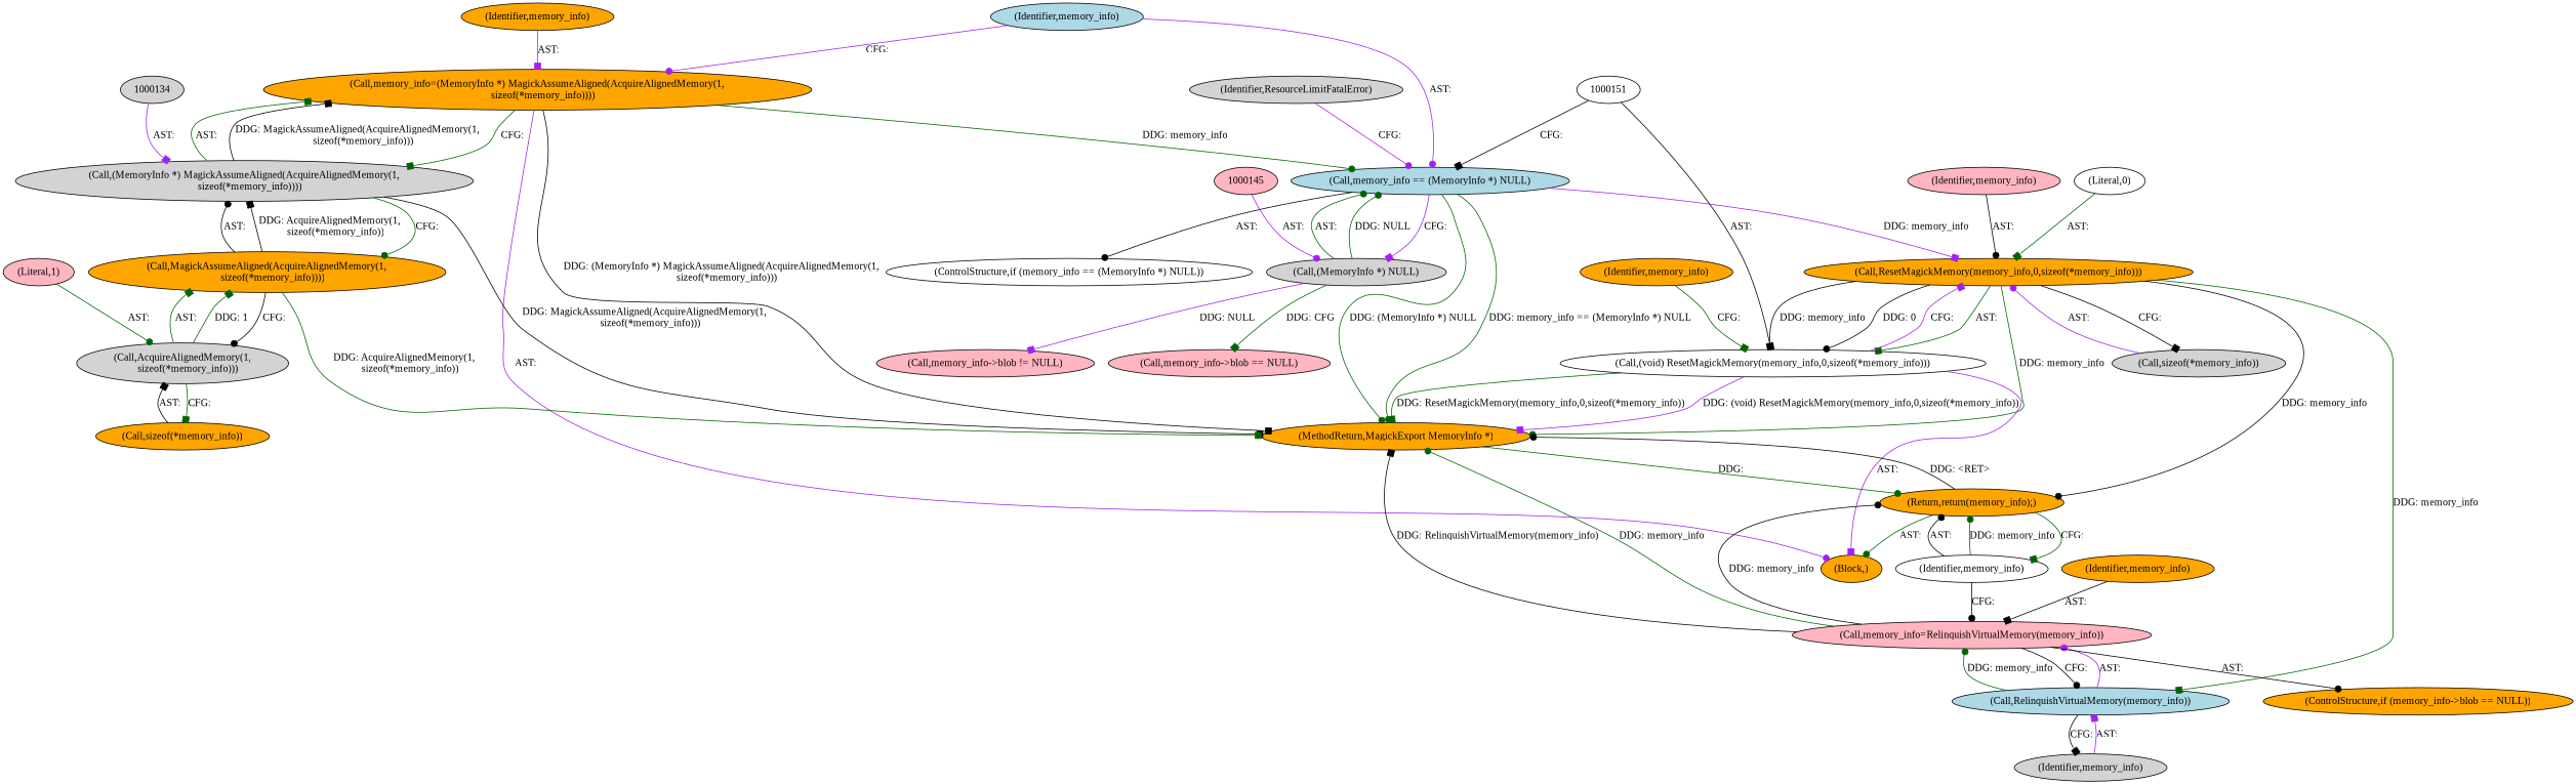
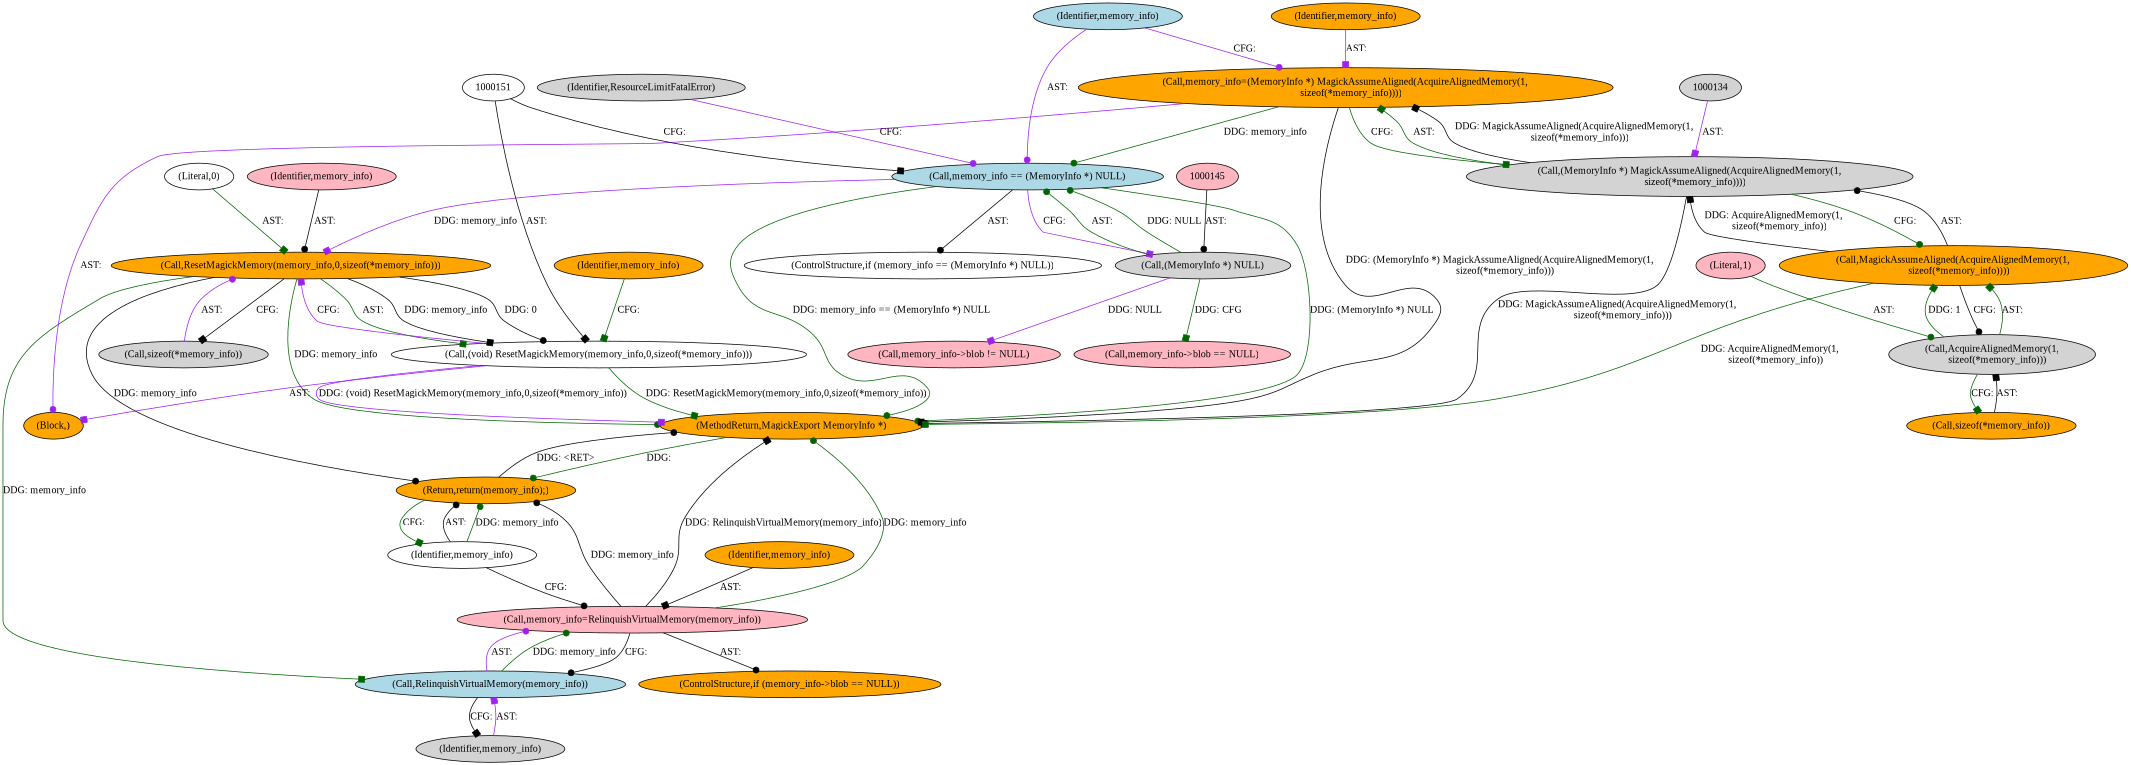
  digraph {
    fontname="Liberation Serif"
    node [fillcolor=orange fontname="Liberation Serif" style=filled]
    edge [arrowhead=box color=darkgreen fontname="Liberation Serif"]
    n1 [fillcolor=lightblue label="(Call,memory_info == (MemoryInfo *) NULL)"]
    n2 [fillcolor=lightgrey label="(Call,(MemoryInfo *) NULL)"]
    n3 [label="(Call,ResetMagickMemory(memory_info,0,sizeof(*memory_info)))"]
    n4 [fillcolor=white label="(ControlStructure,if (memory_info == (MemoryInfo *) NULL))"]
    n5 [label="(MethodReturn,MagickExport MemoryInfo *)"]
    n6 [fillcolor=lightpink label="(Call,memory_info->blob == NULL)"]
    n7 [fillcolor=lightpink label="(Call,memory_info->blob != NULL)"]
    n8 [fillcolor=white label="(Call,(void) ResetMagickMemory(memory_info,0,sizeof(*memory_info)))"]
    n9 [fillcolor=lightblue label="(Call,RelinquishVirtualMemory(memory_info))"]
    n10 [label="(Return,return(memory_info);)"]
    n11 [fillcolor=lightgrey label="(Call,sizeof(*memory_info))"]
    n12 [label="(Call,memory_info=(MemoryInfo *) MagickAssumeAligned(AcquireAlignedMemory(1,\n    sizeof(*memory_info))))"]
    n13 [fillcolor=lightgrey label="(Call,(MemoryInfo *) MagickAssumeAligned(AcquireAlignedMemory(1,\n    sizeof(*memory_info))))"]
    n14 [label="(Block,)"]
    n15 [label="(Call,MagickAssumeAligned(AcquireAlignedMemory(1,\n    sizeof(*memory_info))))"]
    n16 [fillcolor=lightgrey label="(Call,AcquireAlignedMemory(1,\n    sizeof(*memory_info)))"]
    n17 [label="(Call,sizeof(*memory_info))"]
    n18 [fillcolor=lightpink label="(Call,memory_info=RelinquishVirtualMemory(memory_info))"]
    n19 [fillcolor=lightgrey label="(Identifier,memory_info)"]
    n20 [fillcolor=white label="(Identifier,memory_info)"]
    n21 [label="(ControlStructure,if (memory_info->blob == NULL))"]
    n22 [label="(Identifier,memory_info)"]
    n23 [label="(Identifier,memory_info)"]
    n24 [label="(Identifier,memory_info)"]
    n25 [fillcolor=lightblue label="(Identifier,memory_info)"]
    n26 [fillcolor=white label="(Literal,0)"]
    n27 [fillcolor=lightpink label="(Literal,1)"]
    n28 [fillcolor=lightgrey label="(Identifier,ResourceLimitFatalError)"]
    n29 [fillcolor=lightpink label="(Identifier,memory_info)"]
    1000151 [fillcolor=white]
    1000134 [fillcolor=lightgrey]
    1000145 [fillcolor=lightpink]
    n1 -> n2 [color=purple label="CFG: "]
    n1 -> n3 [color=purple label="DDG: memory_info"]
    n1 -> n4 [arrowhead=dot color=black label="AST: "]
    n1 -> n5 [arrowhead=dot label="DDG: memory_info == (MemoryInfo *) NULL"]
    n1 -> n5 [arrowhead=dot label="DDG: (MemoryInfo *) NULL"]
    n2 -> n1 [arrowhead=dot label="AST: "]
    n2 -> n1 [arrowhead=dot label="DDG: NULL"]
    n2 -> n6 [label="DDG: CFG"]
    n2 -> n7 [color=purple label="DDG: NULL"]
    n3 -> n5 [arrowhead=dot label="DDG: memory_info"]
    n3 -> n8 [label="AST: "]
    n3 -> n8 [color=black label="DDG: memory_info"]
    n3 -> n8 [arrowhead=dot color=black label="DDG: 0"]
    n3 -> n9 [label="DDG: memory_info"]
    n3 -> n10 [arrowhead=dot color=black label="DDG: memory_info"]
    n3 -> n11 [color=black label="CFG: "]
    n5 -> n10 [arrowhead=dot label="DDG: "]
    n8 -> n3 [color=purple label="CFG: "]
    n8 -> n5 [label="DDG: ResetMagickMemory(memory_info,0,sizeof(*memory_info))"]
    n8 -> n5 [color=purple label="DDG: (void) ResetMagickMemory(memory_info,0,sizeof(*memory_info))"]
    n8 -> n14 [color=purple label="AST: "]
    n9 -> n18 [arrowhead=dot color=purple label="AST: "]
    n9 -> n18 [arrowhead=dot label="DDG: memory_info"]
    n9 -> n19 [color=black label="CFG: "]
    n10 -> n5 [arrowhead=dot color=black label="DDG: <RET>"]
-   n10 -> n14 [arrowhead=dot label="AST: "]
    n10 -> n20 [label="CFG: "]
    n11 -> n3 [arrowhead=dot color=purple label="AST: "]
    n12 -> n1 [arrowhead=dot label="DDG: memory_info"]
    n12 -> n5 [color=black label="DDG: (MemoryInfo *) MagickAssumeAligned(AcquireAlignedMemory(1,\n    sizeof(*memory_info)))"]
    n12 -> n13 [label="CFG: "]
    n12 -> n14 [arrowhead=dot color=purple label="AST: "]
    n13 -> n5 [color=black label="DDG: MagickAssumeAligned(AcquireAlignedMemory(1,\n    sizeof(*memory_info)))"]
    n13 -> n12 [label="AST: "]
    n13 -> n12 [color=black label="DDG: MagickAssumeAligned(AcquireAlignedMemory(1,\n    sizeof(*memory_info)))"]
    n13 -> n15 [arrowhead=dot label="CFG: "]
    n15 -> n5 [label="DDG: AcquireAlignedMemory(1,\n    sizeof(*memory_info))"]
    n15 -> n13 [arrowhead=dot color=black label="AST: "]
    n15 -> n13 [color=black label="DDG: AcquireAlignedMemory(1,\n    sizeof(*memory_info))"]
    n15 -> n16 [arrowhead=dot color=black label="CFG: "]
    n16 -> n15 [label="AST: "]
    n16 -> n15 [label="DDG: 1"]
    n16 -> n17 [label="CFG: "]
    n17 -> n16 [color=black label="AST: "]
    n18 -> n5 [color=black label="DDG: RelinquishVirtualMemory(memory_info)"]
    n18 -> n5 [arrowhead=dot label="DDG: memory_info"]
    n18 -> n9 [arrowhead=dot color=black label="CFG: "]
    n18 -> n10 [arrowhead=dot color=black label="DDG: memory_info"]
    n18 -> n21 [arrowhead=dot color=black label="AST: "]
    n19 -> n9 [color=purple label="AST: "]
    n20 -> n10 [arrowhead=dot color=black label="AST: "]
    n20 -> n10 [arrowhead=dot label="DDG: memory_info"]
    n20 -> n18 [arrowhead=dot color=black label="CFG: "]
    n22 -> n8 [label="CFG: "]
    n23 -> n12 [color=purple label="AST: "]
    n24 -> n18 [color=black label="AST: "]
    n25 -> n1 [arrowhead=dot color=purple label="AST: "]
    n25 -> n12 [arrowhead=dot color=purple label="CFG: "]
    n26 -> n3 [label="AST: "]
    n27 -> n16 [arrowhead=dot label="AST: "]
    n28 -> n1 [arrowhead=dot color=purple label="CFG: "]
    n29 -> n3 [arrowhead=dot color=black label="AST: "]
    1000151 -> n1 [color=black label="CFG: "]
    1000151 -> n8 [color=black label="AST: "]
    1000134 -> n13 [color=purple label="AST: "]
-   1000145 -> n2 [arrowhead=dot color=purple label="AST: "]
+   1000145 -> n2 [arrowhead=dot color=black label="AST: "]
  }
